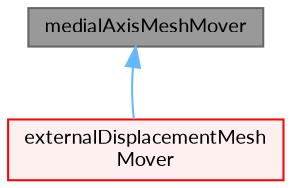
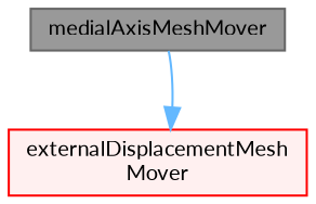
  digraph {
    fontname=Lato
    node [fontname=Lato fontsize=10 shape=box style=filled]
    n1 [color=gray40 fillcolor=grey60 fontcolor=black height=0.2 label=medialAxisMeshMover width=0.4]
    n2 [color=red fillcolor="#FFF0F0" height=0.2 label="externalDisplacementMesh\lMover" width=0.4]
-   n1 -> n2 [color=steelblue1 dir=back fontname=Lato fontsize=10 labelfontname=Helvetica labelfontsize=10 style=solid]
+   n2 -> n1 [color=steelblue1 dir=back fontname=Lato fontsize=10 labelfontname=Helvetica labelfontsize=10 style=solid]
  }
